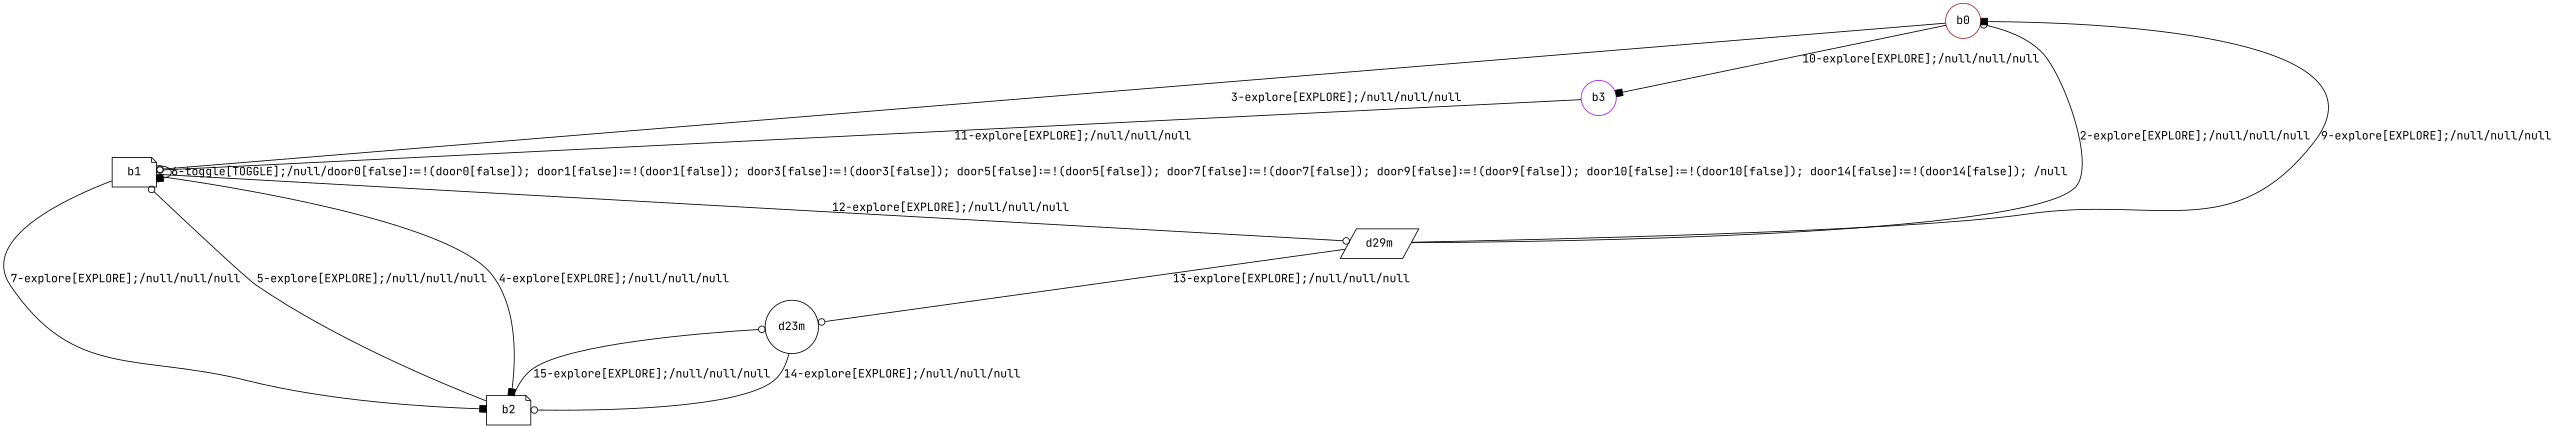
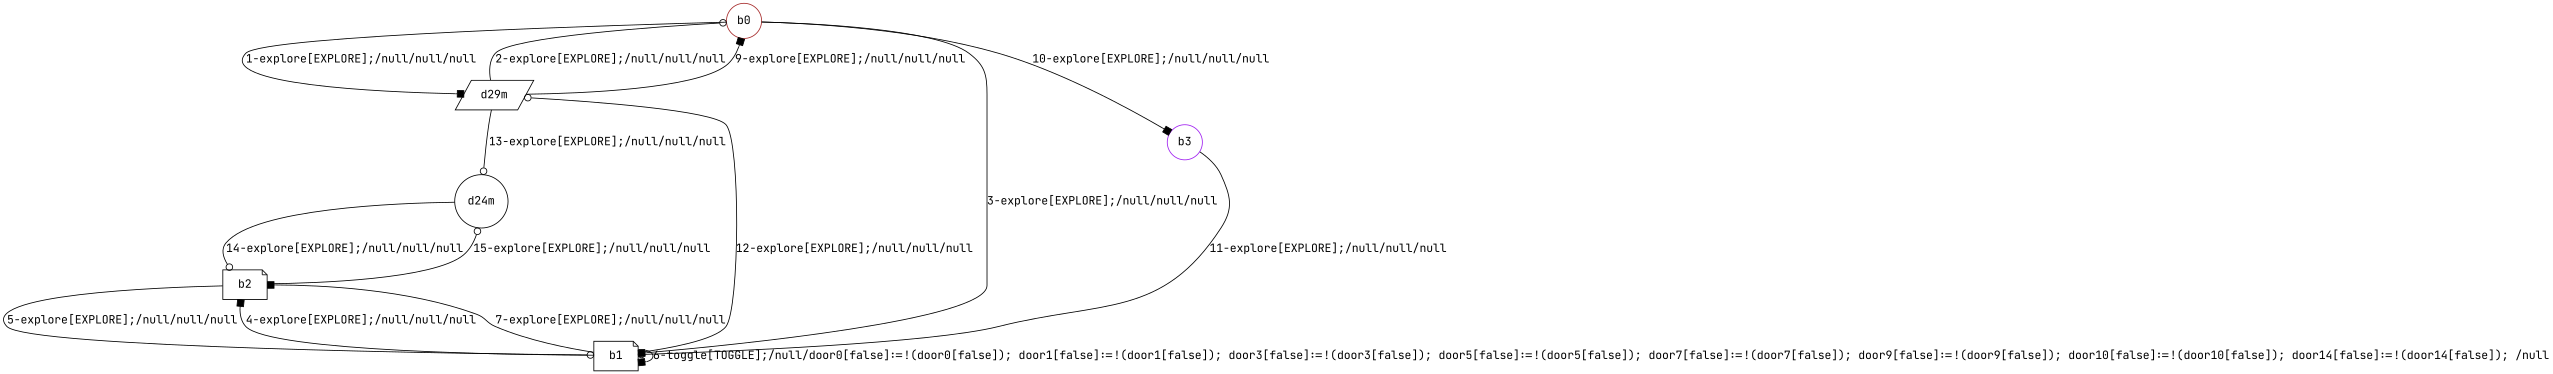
  digraph {
    fontname="JetBrains Mono"
    node [color=black fontname="JetBrains Mono" shape=circle]
    edge [arrowhead=box fontname="JetBrains Mono"]
    b0 [color=brown]
    d29m [shape=parallelogram]
    b1 [shape=note]
    b3 [color=purple]
-   d23m
+   d23m [label=d24m]
    b2 [shape=note]
-   b0 -> b1 [arrowhead=odot label="3-explore[EXPLORE];/null/null/null"]
+   b0 -> d29m [label="1-explore[EXPLORE];/null/null/null"]
+   b0 -> b1 [label="3-explore[EXPLORE];/null/null/null"]
    b0 -> b3 [label="10-explore[EXPLORE];/null/null/null"]
    d29m -> b0 [arrowhead=odot label="2-explore[EXPLORE];/null/null/null"]
    d29m -> b0 [label="9-explore[EXPLORE];/null/null/null"]
    d29m -> d23m [arrowhead=odot label="13-explore[EXPLORE];/null/null/null"]
    b1 -> d29m [arrowhead=odot label="12-explore[EXPLORE];/null/null/null"]
    b1 -> b1 [label="6-toggle[TOGGLE];/null/door0[false]:=!(door0[false]); door1[false]:=!(door1[false]); door3[false]:=!(door3[false]); door5[false]:=!(door5[false]); door7[false]:=!(door7[false]); door9[false]:=!(door9[false]); door10[false]:=!(door10[false]); door14[false]:=!(door14[false]); /null"]
    b1 -> b2 [label="4-explore[EXPLORE];/null/null/null"]
    b1 -> b2 [label="7-explore[EXPLORE];/null/null/null"]
    b3 -> b1 [arrowhead=odot label="11-explore[EXPLORE];/null/null/null"]
    d23m -> b2 [arrowhead=odot label="14-explore[EXPLORE];/null/null/null"]
    b2 -> b1 [arrowhead=odot label="5-explore[EXPLORE];/null/null/null"]
    b2 -> d23m [arrowhead=odot label="15-explore[EXPLORE];/null/null/null"]
  }
